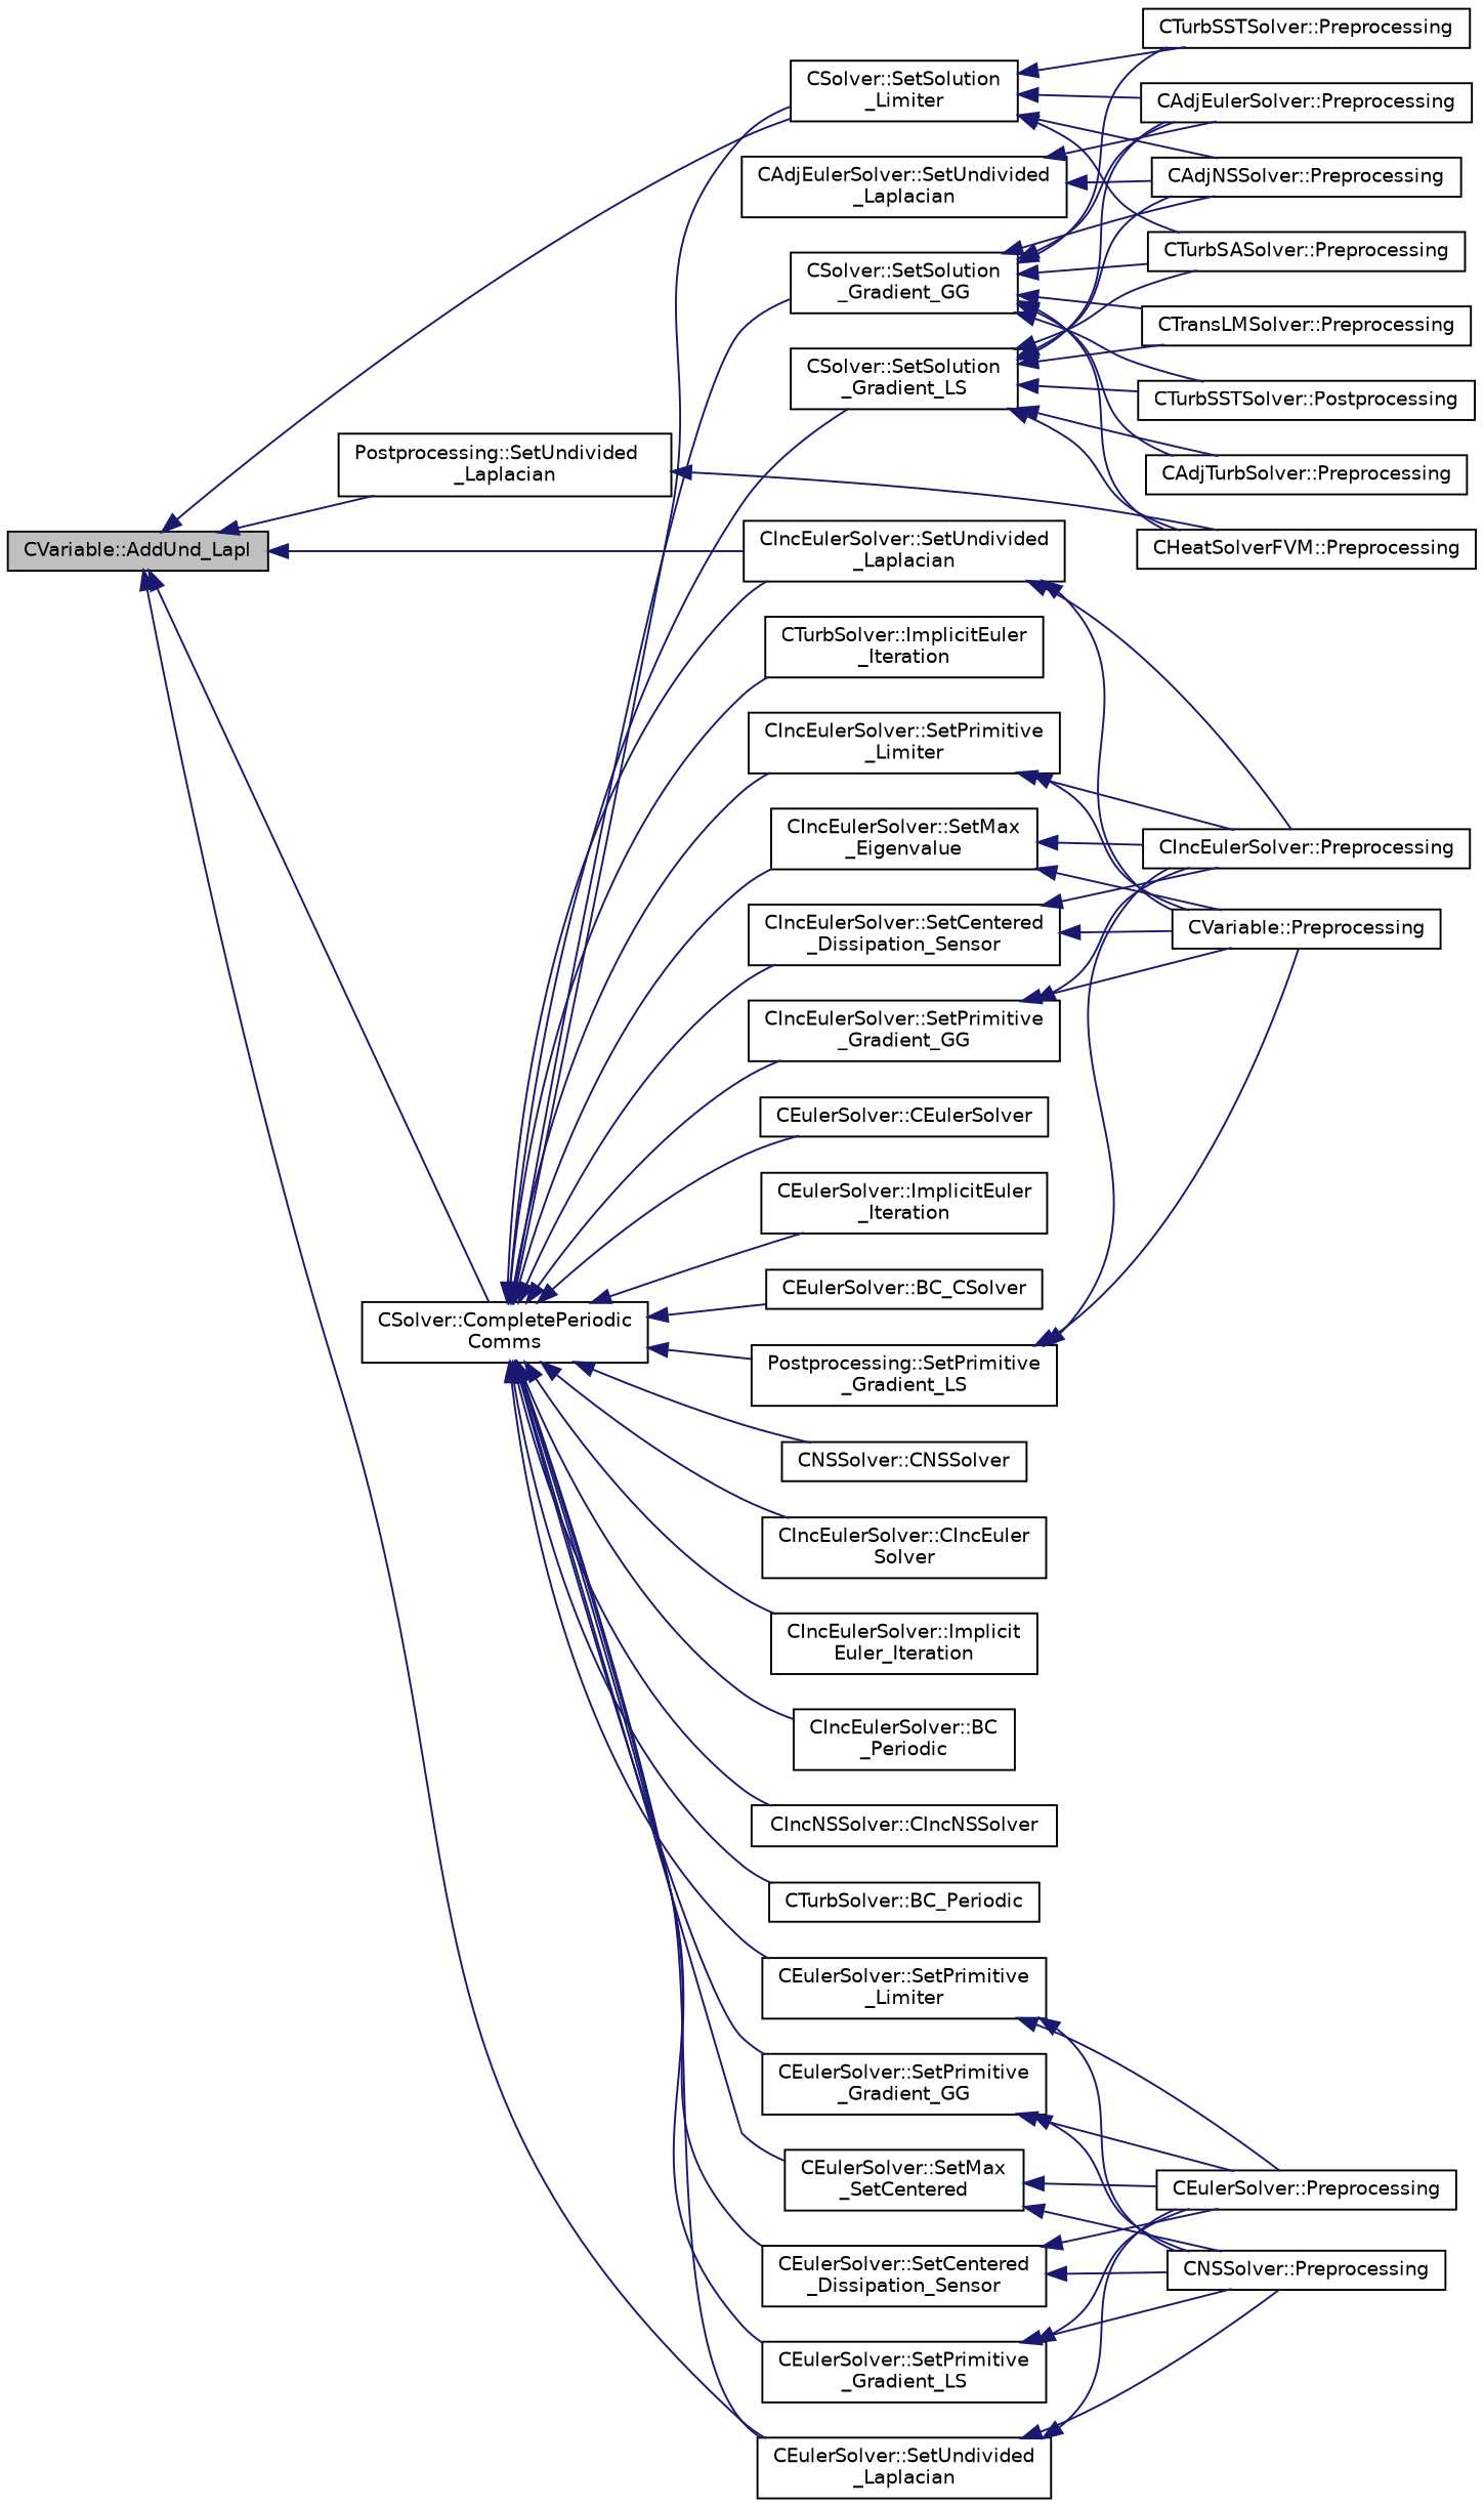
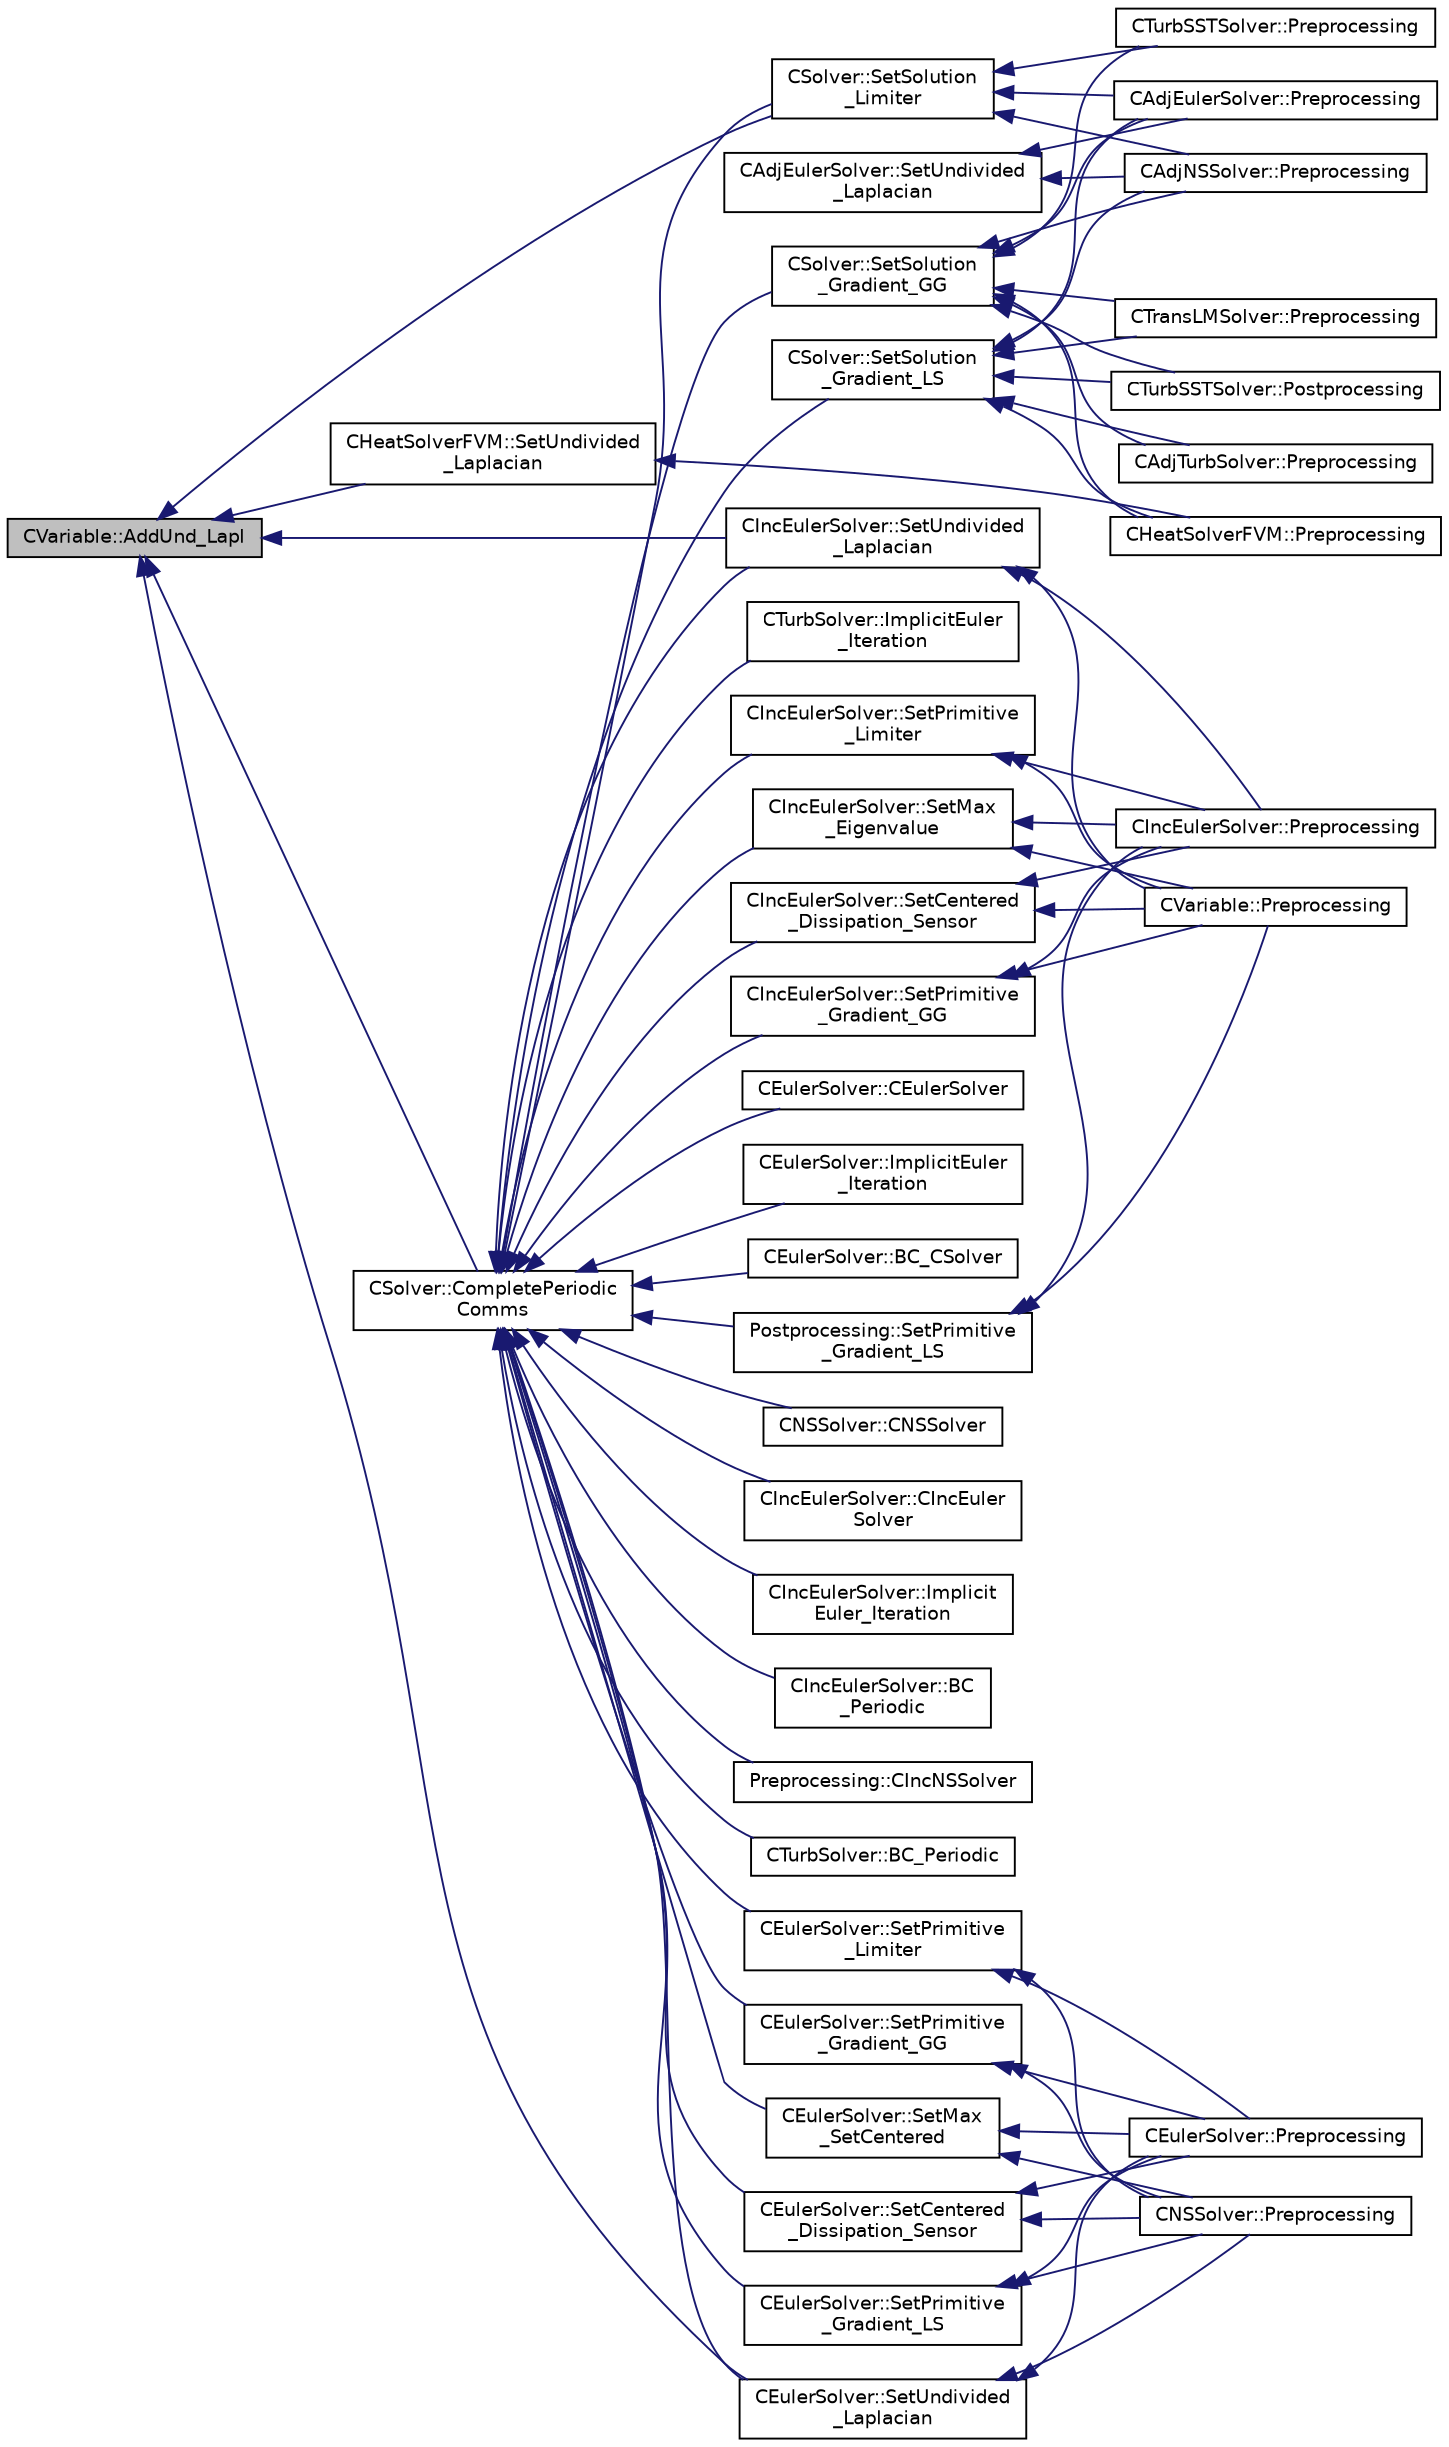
  digraph {
    rankdir=LR
    node [color=black fillcolor=white fontname=Helvetica fontsize=10 shape=record style=filled]
    edge [color=midnightblue dir=back fontname=Helvetica fontsize=10 labelfontname=Helvetica labelfontsize=10 style=solid]
    n1 [fillcolor=grey75 fontcolor=black height=0.2 label="CVariable::AddUnd_Lapl" width=0.4]
-   n2 [height=0.2 label="Postprocessing::SetUndivided\l_Laplacian" width=0.4]
+   n2 [height=0.2 label="CHeatSolverFVM::SetUndivided\l_Laplacian" width=0.4]
    n3 [height=0.2 label="CEulerSolver::SetUndivided\l_Laplacian" width=0.4]
    n4 [height=0.2 label="CIncEulerSolver::SetUndivided\l_Laplacian" width=0.4]
    n5 [height=0.2 label="CSolver::CompletePeriodic\lComms" width=0.4]
    n6 [height=0.2 label="CSolver::SetSolution\l_Limiter" width=0.4]
    n7 [height=0.2 label="CAdjEulerSolver::SetUndivided\l_Laplacian" width=0.4]
    n8 [height=0.2 label="CAdjEulerSolver::Preprocessing" width=0.4]
    n9 [height=0.2 label="CAdjNSSolver::Preprocessing" width=0.4]
    n10 [height=0.2 label="CHeatSolverFVM::Preprocessing" width=0.4]
    n11 [height=0.2 label="CEulerSolver::Preprocessing" width=0.4]
    n12 [height=0.2 label="CNSSolver::Preprocessing" width=0.4]
    n13 [height=0.2 label="CIncEulerSolver::Preprocessing" width=0.4]
    n14 [height=0.2 label="CVariable::Preprocessing" width=0.4]
    n15 [height=0.2 label="CEulerSolver::CEulerSolver" width=0.4]
    n16 [height=0.2 label="CEulerSolver::SetMax\l_SetCentered" width=0.4]
    n17 [height=0.2 label="CEulerSolver::SetCentered\l_Dissipation_Sensor" width=0.4]
    n18 [height=0.2 label="CEulerSolver::ImplicitEuler\l_Iteration" width=0.4]
    n19 [height=0.2 label="CEulerSolver::SetPrimitive\l_Gradient_GG" width=0.4]
    n20 [height=0.2 label="CEulerSolver::SetPrimitive\l_Gradient_LS" width=0.4]
    n21 [height=0.2 label="CEulerSolver::SetPrimitive\l_Limiter" width=0.4]
    n22 [height=0.2 label="CEulerSolver::BC_CSolver" width=0.4]
    n23 [height=0.2 label="CNSSolver::CNSSolver" width=0.4]
    n24 [height=0.2 label="CIncEulerSolver::CIncEuler\lSolver" width=0.4]
    n25 [height=0.2 label="CIncEulerSolver::SetMax\l_Eigenvalue" width=0.4]
    n26 [height=0.2 label="CIncEulerSolver::SetCentered\l_Dissipation_Sensor" width=0.4]
    n27 [height=0.2 label="CIncEulerSolver::Implicit\lEuler_Iteration" width=0.4]
    n28 [height=0.2 label="CIncEulerSolver::SetPrimitive\l_Gradient_GG" width=0.4]
    n29 [height=0.2 label="Postprocessing::SetPrimitive\l_Gradient_LS" width=0.4]
    n30 [height=0.2 label="CIncEulerSolver::SetPrimitive\l_Limiter" width=0.4]
    n31 [height=0.2 label="CIncEulerSolver::BC\l_Periodic" width=0.4]
-   n32 [height=0.2 label="CIncNSSolver::CIncNSSolver" width=0.4]
+   n32 [height=0.2 label="Preprocessing::CIncNSSolver" width=0.4]
    n33 [height=0.2 label="CTurbSolver::BC_Periodic" width=0.4]
    n34 [height=0.2 label="CTurbSolver::ImplicitEuler\l_Iteration" width=0.4]
    n35 [height=0.2 label="CSolver::SetSolution\l_Gradient_GG" width=0.4]
    n36 [height=0.2 label="CSolver::SetSolution\l_Gradient_LS" width=0.4]
    n37 [height=0.2 label="CAdjTurbSolver::Preprocessing" width=0.4]
    n38 [height=0.2 label="CTransLMSolver::Preprocessing" width=0.4]
-   n39 [height=0.2 label="CTurbSASolver::Preprocessing" width=0.4]
    n40 [height=0.2 label="CTurbSSTSolver::Preprocessing" width=0.4]
    n41 [height=0.2 label="CTurbSSTSolver::Postprocessing" width=0.4]
    n1 -> n2
    n1 -> n3
    n1 -> n4
    n1 -> n5
    n1 -> n6
    n2 -> n10
    n3 -> n11
    n3 -> n12
    n4 -> n13
    n4 -> n14
    n5 -> n3
    n5 -> n4
    n5 -> n6
    n5 -> n15
    n5 -> n16
    n5 -> n17
    n5 -> n18
    n5 -> n19
    n5 -> n20
    n5 -> n21
    n5 -> n22
    n5 -> n23
    n5 -> n24
    n5 -> n25
    n5 -> n26
    n5 -> n27
    n5 -> n28
    n5 -> n29
    n5 -> n30
    n5 -> n31
    n5 -> n32
    n5 -> n33
    n5 -> n34
    n5 -> n35
    n5 -> n36
    n6 -> n8
    n6 -> n9
-   n6 -> n39
    n6 -> n40
    n7 -> n8
    n7 -> n9
    n16 -> n11
    n16 -> n12
    n17 -> n11
    n17 -> n12
    n19 -> n11
    n19 -> n12
    n20 -> n11
    n20 -> n12
    n21 -> n11
    n21 -> n12
    n25 -> n13
    n25 -> n14
    n26 -> n13
    n26 -> n14
    n28 -> n13
    n28 -> n14
    n29 -> n13
    n29 -> n14
    n30 -> n13
    n30 -> n14
    n35 -> n8
    n35 -> n9
    n35 -> n10
    n35 -> n37
    n35 -> n38
-   n35 -> n39
    n35 -> n40
    n35 -> n41
    n36 -> n8
    n36 -> n9
    n36 -> n10
    n36 -> n37
    n36 -> n38
-   n36 -> n39
    n36 -> n41
  }
